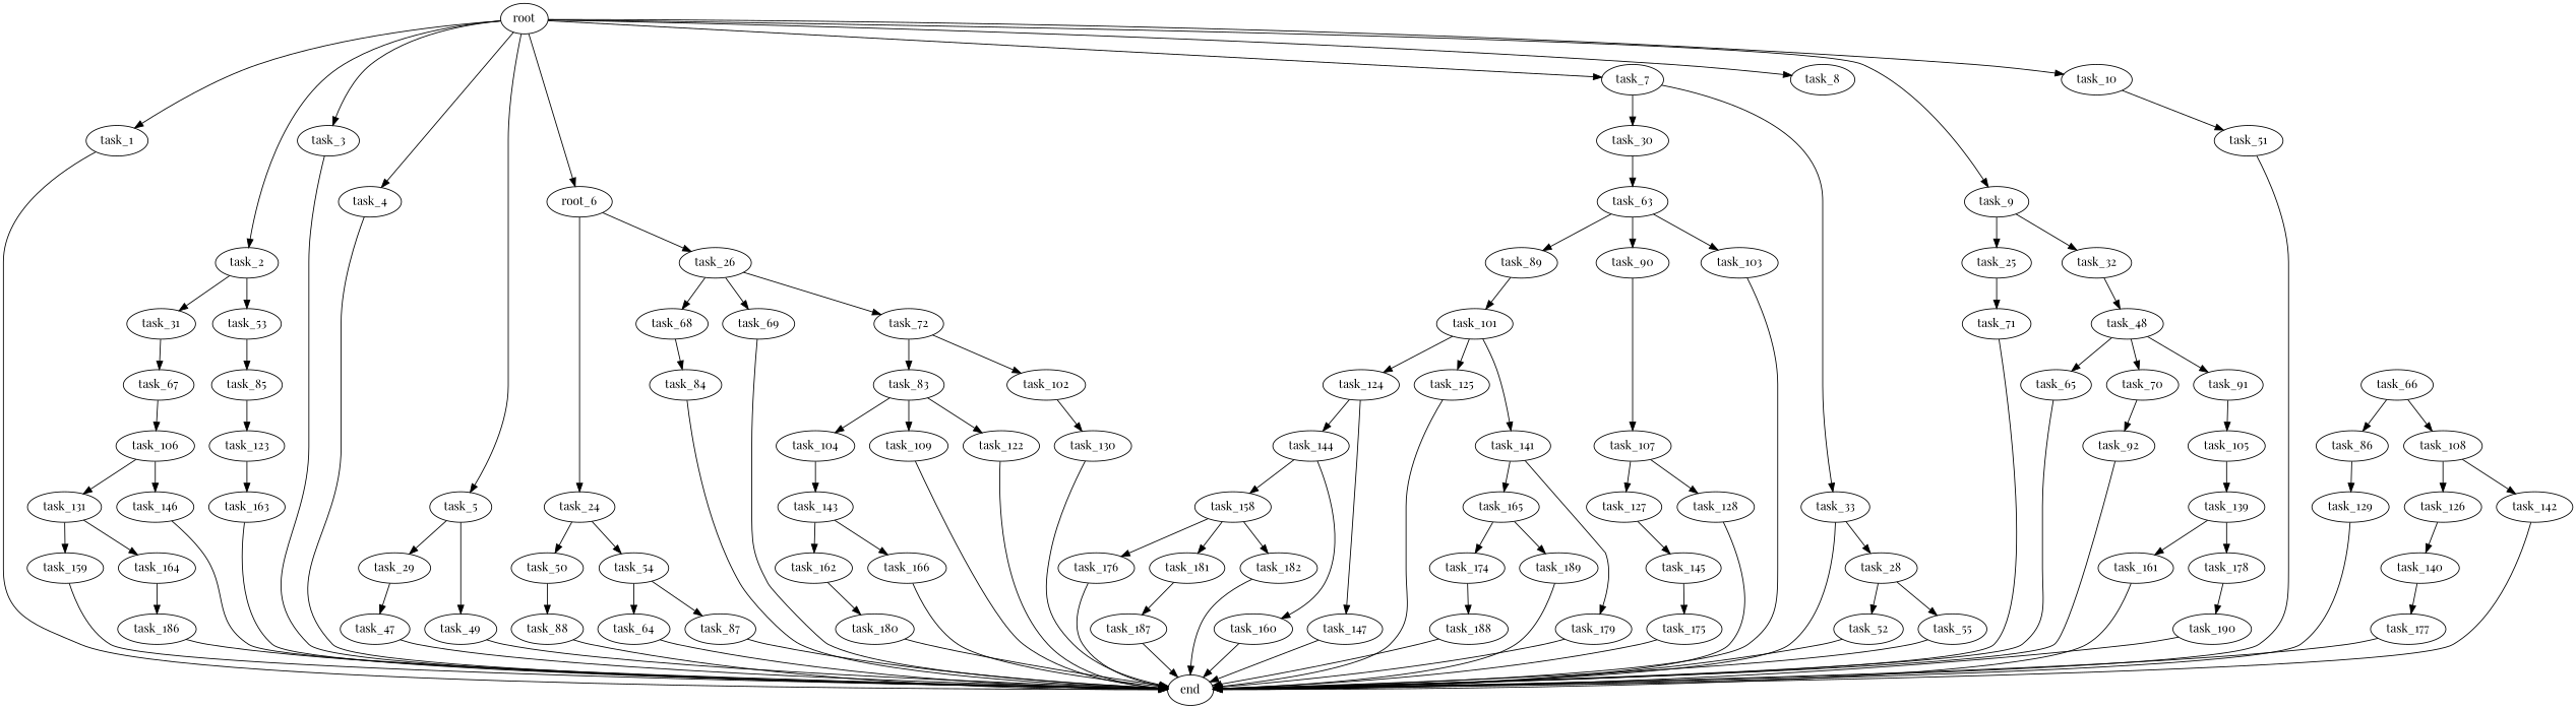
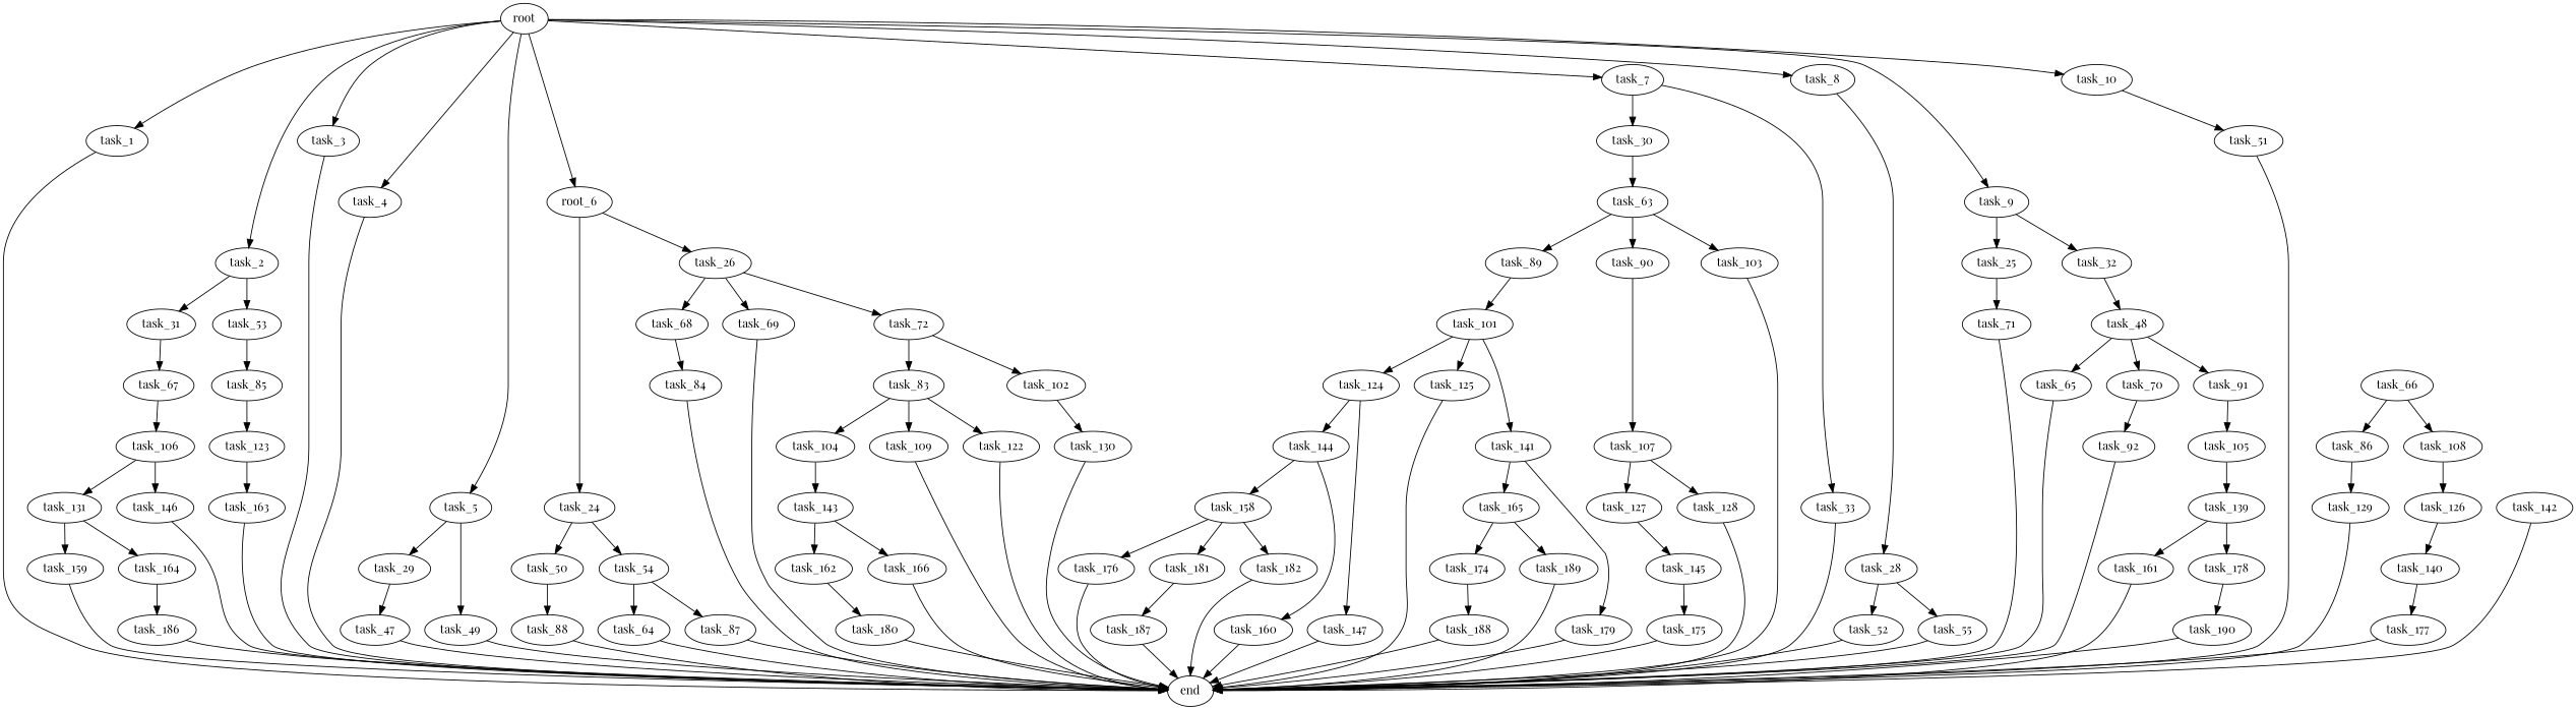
  digraph {
    fontname="Playfair Display"
    node [fontname="Playfair Display"]
    edge [fontname="Playfair Display"]
    root
    task_1
    task_2
    task_3
    task_4
    task_5
    n7 [label=root_6]
    task_7
    task_8
    task_9
    task_10
    end
    task_31
    task_53
    task_29
    task_49
    task_24
    task_26
    task_30
    task_33
    task_28
    task_25
    task_32
    task_51
    task_67
    task_85
    task_47
    task_50
    task_54
    task_68
    task_69
    task_72
    task_63
    task_52
    task_55
    task_71
    task_48
    task_88
    task_64
    task_87
    task_66
    task_86
    task_108
    task_84
    task_83
    task_102
    task_89
    task_90
    task_103
    task_106
    task_65
    task_70
    task_91
    task_92
    task_105
    task_123
    task_101
    task_107
    task_129
    task_126
    task_142
    task_131
    task_146
    task_104
    task_109
    task_122
    task_130
    task_143
    task_163
    task_124
    task_125
    task_141
    task_127
    task_128
    task_139
    task_144
    task_147
    task_165
    task_179
    task_162
    task_166
    task_161
    task_178
    task_159
    task_164
    task_145
    task_140
    task_158
    task_160
    task_177
    task_175
    task_186
    task_190
    task_174
    task_189
    task_180
    task_176
    task_181
    task_182
    task_187
    task_188
    root -> task_1
    root -> task_2
    root -> task_3
    root -> task_4
    root -> task_5
    root -> n7
    root -> task_7
    root -> task_8
    root -> task_9
    root -> task_10
    task_1 -> end
    task_2 -> task_31
    task_2 -> task_53
    task_3 -> end
    task_4 -> end
    task_5 -> task_29
    task_5 -> task_49
    n7 -> task_24
    n7 -> task_26
    task_7 -> task_30
    task_7 -> task_33
-   task_33 -> task_28
+   task_8 -> task_28
    task_9 -> task_25
    task_9 -> task_32
    task_10 -> task_51
    task_31 -> task_67
    task_53 -> task_85
    task_29 -> task_47
    task_49 -> end
    task_24 -> task_50
    task_24 -> task_54
    task_26 -> task_68
    task_26 -> task_69
    task_26 -> task_72
    task_30 -> task_63
    task_33 -> end
    task_28 -> task_52
    task_28 -> task_55
    task_25 -> task_71
    task_32 -> task_48
    task_51 -> end
    task_67 -> task_106
    task_85 -> task_123
    task_47 -> end
    task_50 -> task_88
    task_54 -> task_64
    task_54 -> task_87
    task_68 -> task_84
    task_69 -> end
    task_72 -> task_83
    task_72 -> task_102
    task_63 -> task_89
    task_63 -> task_90
    task_63 -> task_103
    task_52 -> end
    task_55 -> end
    task_71 -> end
    task_48 -> task_65
    task_48 -> task_70
    task_48 -> task_91
    task_88 -> end
    task_64 -> end
    task_87 -> end
    task_66 -> task_86
    task_66 -> task_108
    task_86 -> task_129
    task_108 -> task_126
-   task_108 -> task_142
    task_84 -> end
    task_83 -> task_104
    task_83 -> task_109
    task_83 -> task_122
    task_102 -> task_130
    task_89 -> task_101
    task_90 -> task_107
    task_103 -> end
    task_106 -> task_131
    task_106 -> task_146
    task_65 -> end
    task_70 -> task_92
    task_91 -> task_105
    task_92 -> end
    task_105 -> task_139
    task_123 -> task_163
    task_101 -> task_124
    task_101 -> task_125
    task_101 -> task_141
    task_107 -> task_127
    task_107 -> task_128
    task_129 -> end
    task_126 -> task_140
    task_142 -> end
    task_131 -> task_159
    task_131 -> task_164
    task_146 -> end
    task_104 -> task_143
    task_109 -> end
    task_122 -> end
    task_130 -> end
    task_143 -> task_162
    task_143 -> task_166
    task_163 -> end
    task_124 -> task_144
    task_124 -> task_147
    task_125 -> end
    task_141 -> task_165
    task_141 -> task_179
    task_127 -> task_145
    task_128 -> end
    task_139 -> task_161
    task_139 -> task_178
    task_144 -> task_158
    task_144 -> task_160
    task_147 -> end
    task_165 -> task_174
    task_165 -> task_189
    task_179 -> end
    task_162 -> task_180
    task_166 -> end
    task_161 -> end
    task_178 -> task_190
    task_159 -> end
    task_164 -> task_186
    task_145 -> task_175
    task_140 -> task_177
    task_158 -> task_176
    task_158 -> task_181
    task_158 -> task_182
    task_160 -> end
    task_177 -> end
    task_175 -> end
    task_186 -> end
    task_190 -> end
    task_174 -> task_188
    task_189 -> end
    task_180 -> end
    task_176 -> end
    task_181 -> task_187
    task_182 -> end
    task_187 -> end
    task_188 -> end
  }
